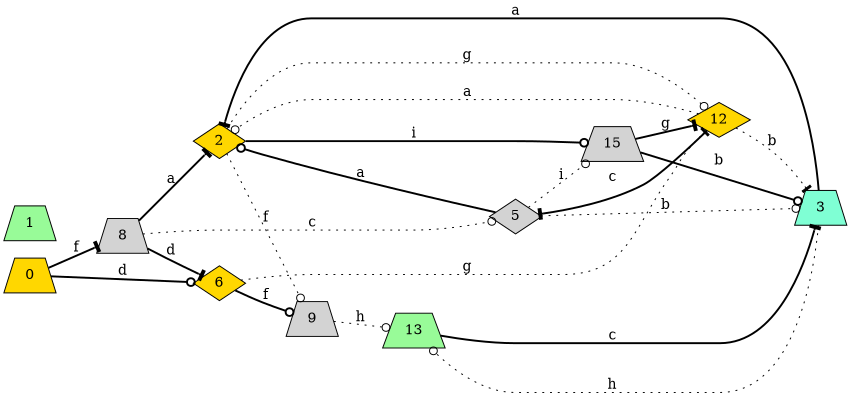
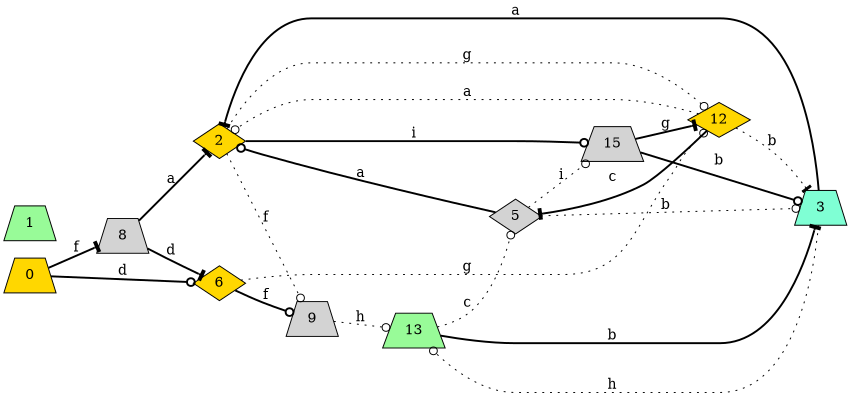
  strict digraph {
    rankdir=LR
    node [fillcolor=gold shape=trapezium style=filled]
    edge [arrowhead=odot style=bold]
    2 [shape=diamond]
    9 [fillcolor=lightgrey]
    12 [shape=diamond]
    15 [fillcolor=lightgrey]
    13 [fillcolor=palegreen]
    3 [fillcolor=aquamarine]
    n7 [fillcolor=lightgrey label=5 shape=diamond]
    0
    6 [shape=diamond]
    8 [fillcolor=lightgrey]
    1 [fillcolor=palegreen]
    2 -> 9 [label=f style=dotted]
    2 -> 12 [label=g style=dotted]
    2 -> 15 [label=i]
    9 -> 13 [label=h style=dotted]
    12 -> 2 [label=a style=dotted]
    12 -> 3 [arrowhead=tee label=b style=dotted]
    12 -> n7 [arrowhead=tee label=c]
    15 -> 12 [arrowhead=tee label=g]
    15 -> 3 [label=b]
-   13 -> 3 [arrowhead=tee label=c]
-   8 -> n7 [label=c style=dotted]
+   13 -> 3 [arrowhead=tee label=b]
+   13 -> n7 [label=c style=dotted]
    3 -> 2 [arrowhead=tee label=a]
    3 -> 13 [label=h style=dotted]
    n7 -> 2 [label=a]
    n7 -> 15 [label=i style=dotted]
    n7 -> 3 [label=b style=dotted]
    0 -> 6 [label=d]
    0 -> 8 [arrowhead=tee label=f]
    6 -> 9 [label=f]
-   6 -> 12 [arrowhead=tee label=g style=dotted]
+   6 -> 12 [label=g style=dotted]
    8 -> 2 [arrowhead=tee label=a]
    8 -> 6 [arrowhead=tee label=d]
  }
